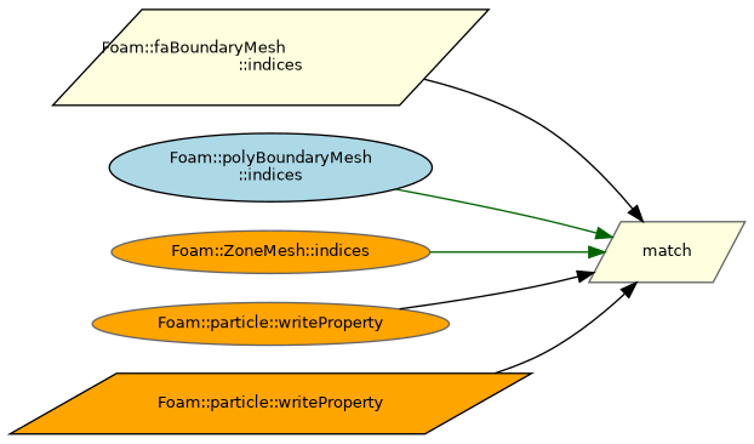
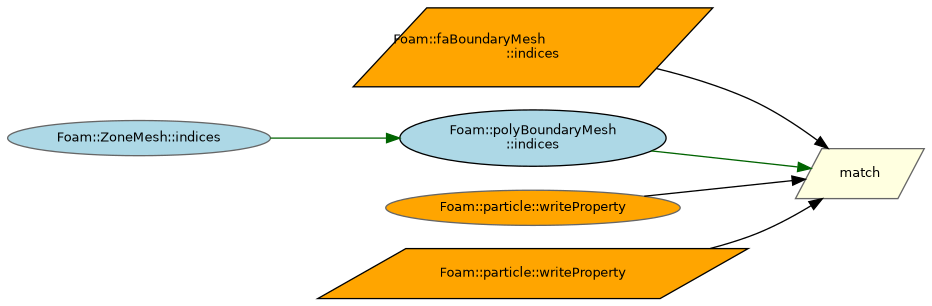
  digraph {
    rankdir=RL
    node [color=gray40 fillcolor=lightyellow fontname=Helvetica fontsize=10 shape=parallelogram style=filled]
    edge [color=black dir=back fontname=Helvetica fontsize=10 labelfontname=Helvetica labelfontsize=10 style=solid]
    n1 [fontcolor=black height=0.2 label=match width=0.4]
-   n2 [color=black height=0.2 label="Foam::faBoundaryMesh\l::indices" width=0.4]
+   n2 [color=black fillcolor=orange height=0.2 label="Foam::faBoundaryMesh\l::indices" width=0.4]
    n3 [color=black fillcolor=lightblue height=0.2 label="Foam::polyBoundaryMesh\l::indices" shape=ellipse width=0.4]
-   n4 [fillcolor=orange height=0.2 label="Foam::ZoneMesh::indices" shape=ellipse width=0.4]
+   n4 [fillcolor=lightblue height=0.2 label="Foam::ZoneMesh::indices" shape=ellipse width=0.4]
    n5 [fillcolor=orange height=0.2 label="Foam::particle::writeProperty" shape=ellipse width=0.4]
    n6 [color=black fillcolor=orange height=0.2 label="Foam::particle::writeProperty" width=0.4]
    n1 -> n2
    n1 -> n3 [color=darkgreen]
-   n1 -> n4 [color=darkgreen]
+   n3 -> n4 [color=darkgreen]
    n1 -> n5
    n1 -> n6
  }
